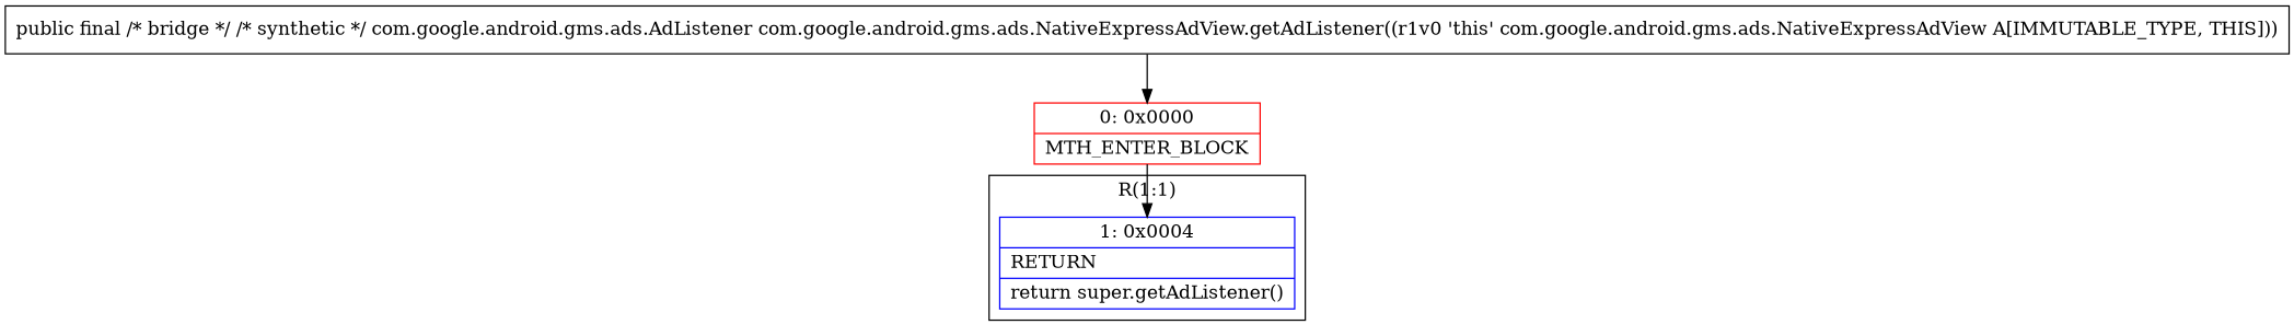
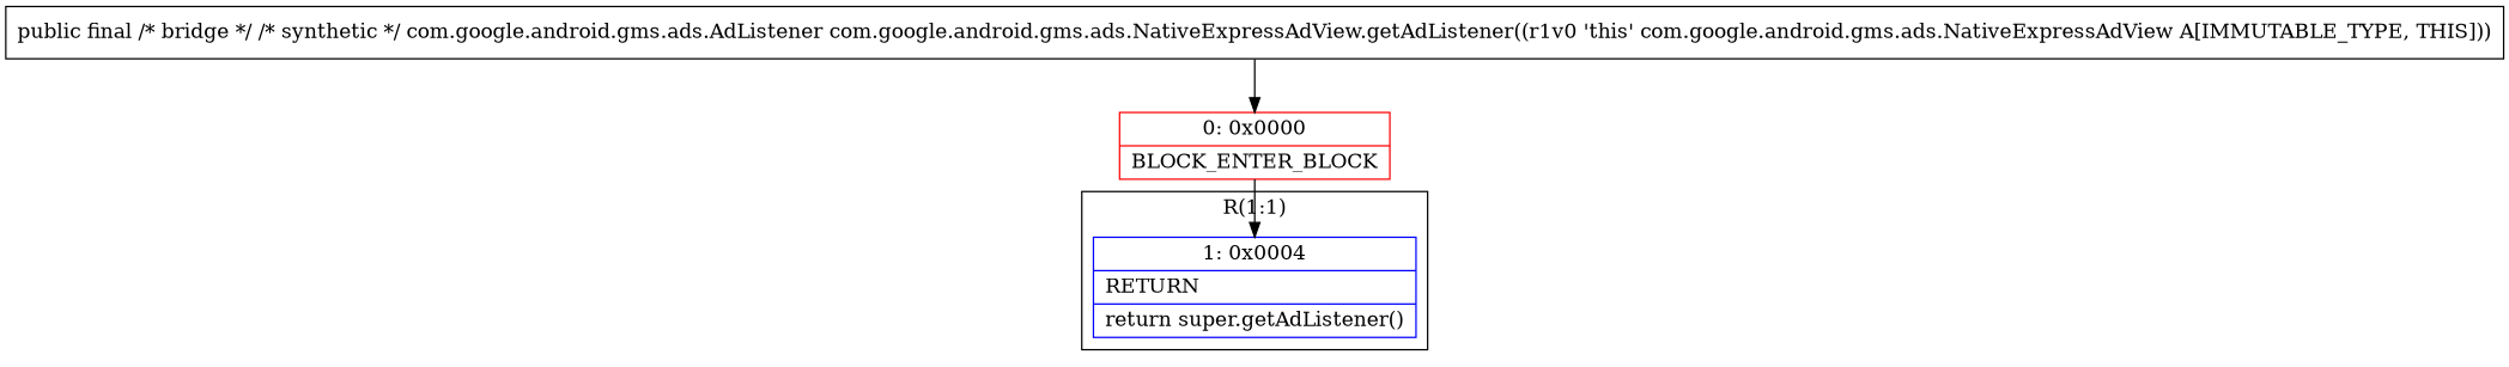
  digraph {
    fontname="DejaVu Serif"
    node [shape=record fontname="DejaVu Serif"]
    edge [fontname="DejaVu Serif"]
    n1 [color=blue label="{1\:\ 0x0004|RETURN\l|return super.getAdListener()\l}"]
-   n2 [color=red label="{0\:\ 0x0000|MTH_ENTER_BLOCK\l}"]
+   n2 [color=red label="{0\:\ 0x0000|BLOCK_ENTER_BLOCK\l}"]
    n3 [label="{public final \/* bridge *\/ \/* synthetic *\/ com.google.android.gms.ads.AdListener com.google.android.gms.ads.NativeExpressAdView.getAdListener((r1v0 'this' com.google.android.gms.ads.NativeExpressAdView A[IMMUTABLE_TYPE, THIS])) }"]
    subgraph cluster_1 {
      label="R(1:1)"
      n1
    }
    n2 -> n1
    n3 -> n2
  }
